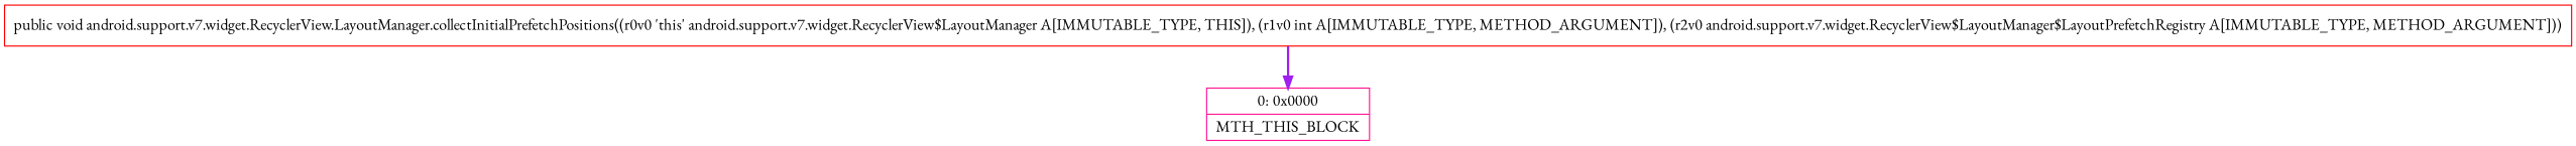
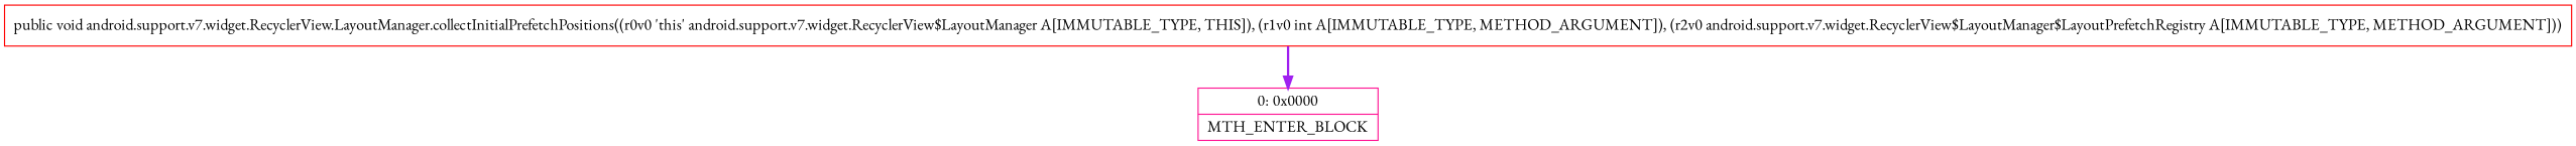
  digraph {
    fontname="EB Garamond"
    node [shape=record fontname="EB Garamond"]
-   n1 [color=deeppink label="{0\:\ 0x0000|MTH_THIS_BLOCK\l}"]
+   n1 [color=deeppink label="{0\:\ 0x0000|MTH_ENTER_BLOCK\l}"]
    n2 [label="{public void android.support.v7.widget.RecyclerView.LayoutManager.collectInitialPrefetchPositions((r0v0 'this' android.support.v7.widget.RecyclerView$LayoutManager A[IMMUTABLE_TYPE, THIS]), (r1v0 int A[IMMUTABLE_TYPE, METHOD_ARGUMENT]), (r2v0 android.support.v7.widget.RecyclerView$LayoutManager$LayoutPrefetchRegistry A[IMMUTABLE_TYPE, METHOD_ARGUMENT])) }" color=red]
    subgraph cluster_1 {
      label="R(0)"
    }
    n2 -> n1 [color=purple style=bold fontname="EB Garamond"]
  }
